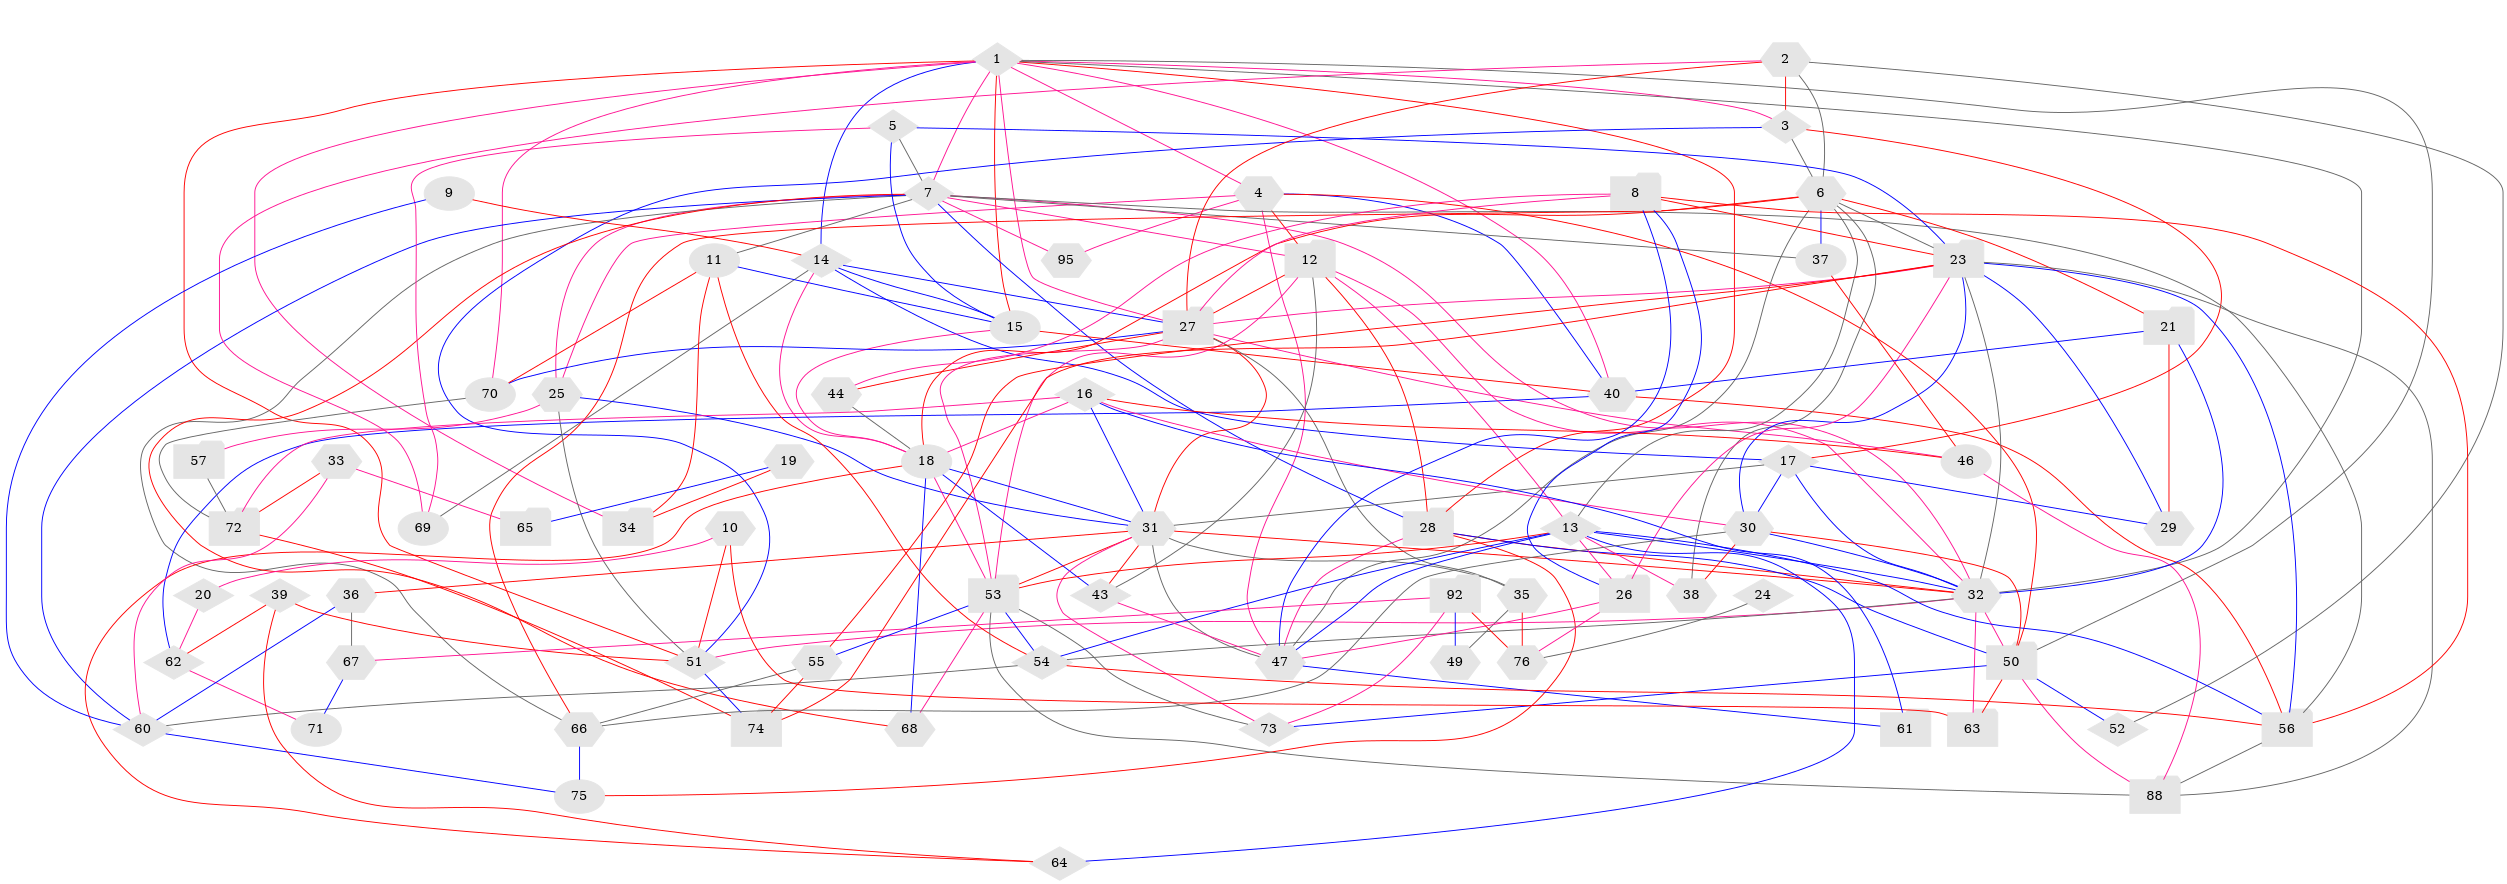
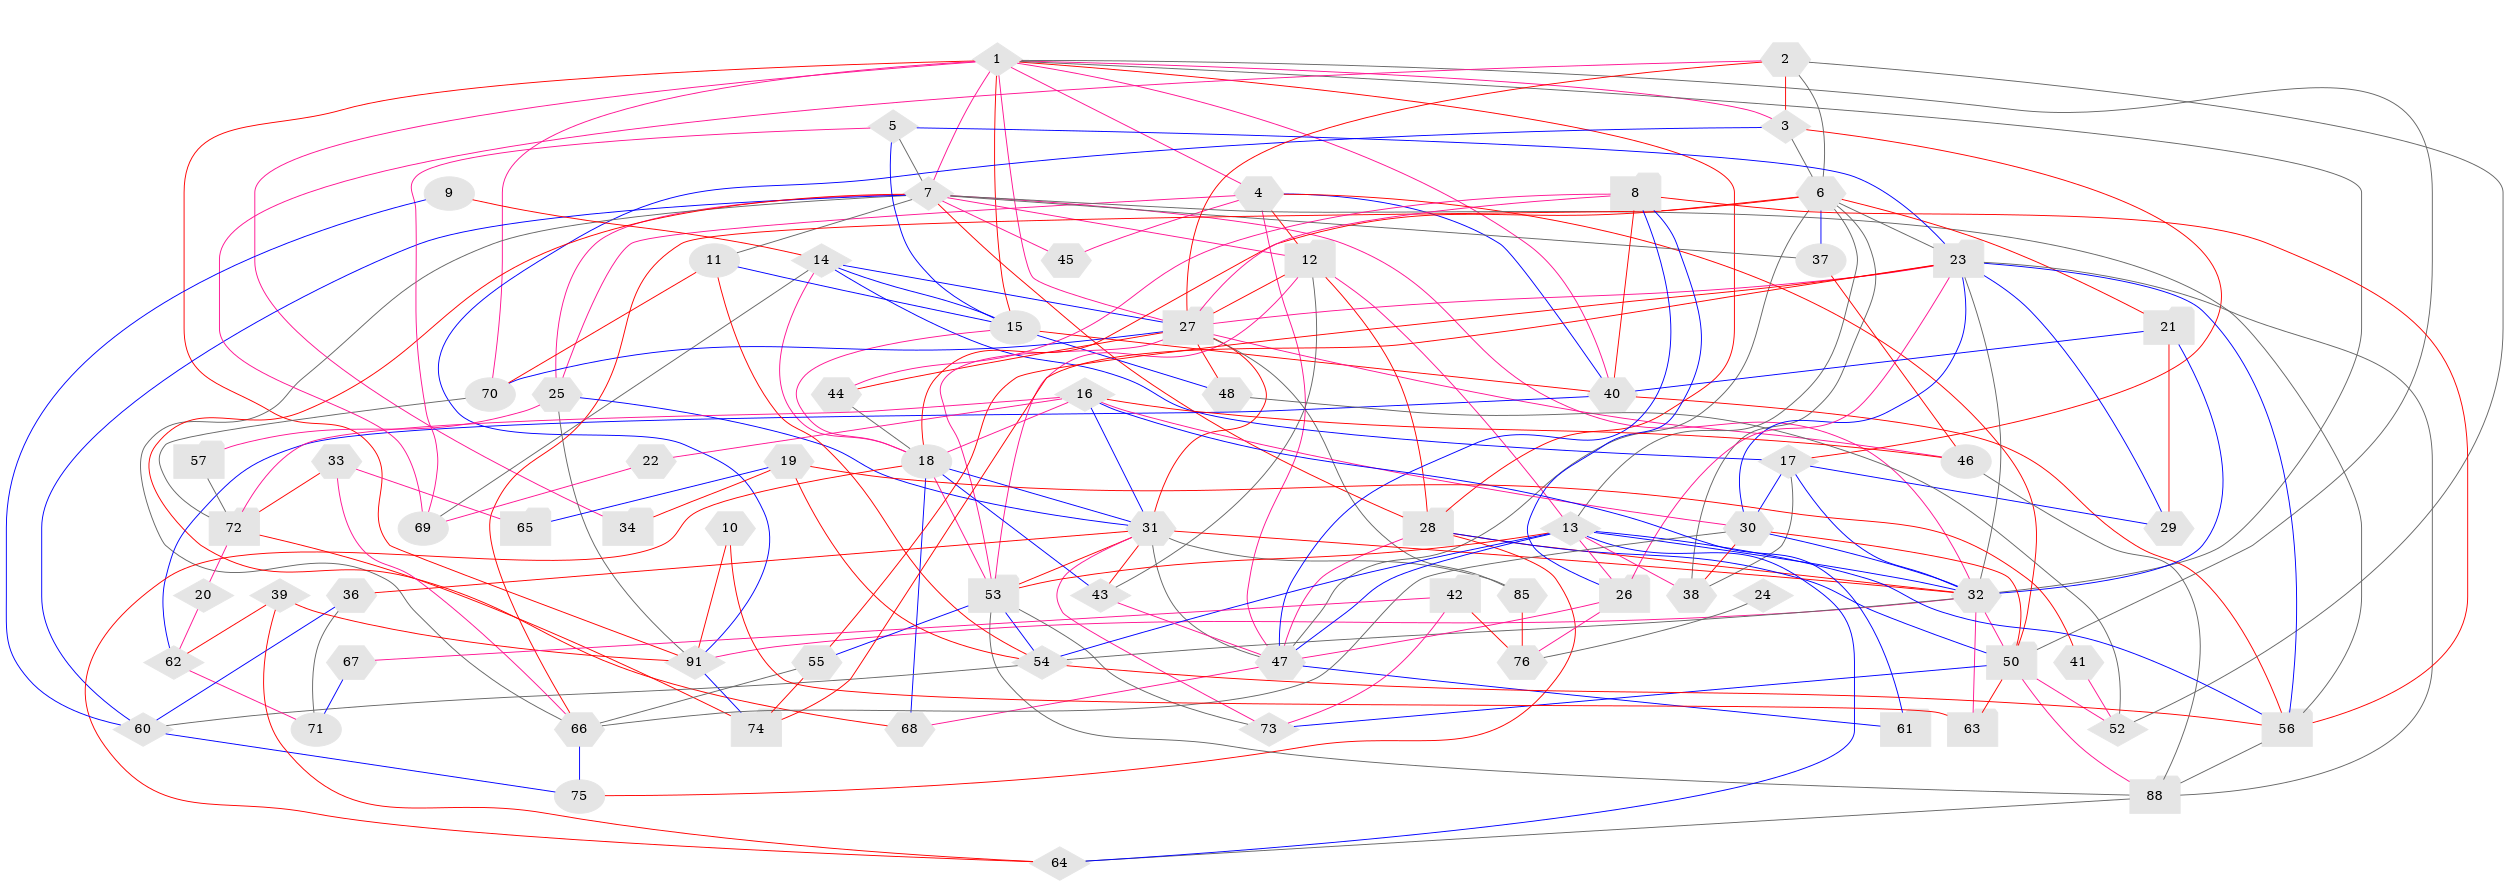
  graph {
    node [color=gray90 shape=hexagon style=filled]
    edge [color=deeppink weight=1.0]
    1 [shape=diamond]
    3 [shape=diamond]
    4
    7 [shape=diamond]
    14 [shape=diamond]
    15 [shape=ellipse]
    27 [shape=folder]
    28 [shape=folder]
    32
    34 [shape=folder]
    40
    50 [shape=folder]
-   51 [shape=diamond]
+   51 [shape=diamond label=91]
    70 [shape=ellipse]
    6
    17 [shape=diamond]
    12 [shape=folder]
    25
-   45 [label=95]
+   45
    47
    37 [shape=ellipse]
    66
    11 [shape=ellipse]
    56 [shape=folder]
    60 [shape=diamond]
    68
    69 [shape=ellipse]
    18 [shape=ellipse]
+   48
    44
    53 [shape=folder]
    31
    46 [shape=ellipse]
-   35
+   35 [label=85]
    75 [shape=ellipse]
    63 [shape=folder]
    54 [shape=diamond]
    62 [shape=diamond]
    52 [shape=diamond]
    n40 [label=88 shape=folder]
    73 [shape=diamond]
    74 [shape=folder]
    72 [shape=folder]
    2
    23 [shape=folder]
    13 [shape=diamond]
    21 [shape=folder]
    38
    30
    29
    43 [shape=diamond]
    57 [shape=folder]
    61 [shape=folder]
    5 [shape=diamond]
    26 [shape=folder]
    55
    64 [shape=diamond]
    8 [shape=folder]
    76
    9 [shape=ellipse]
    10
    20 [shape=diamond]
    16 [shape=diamond]
+   22
    36
    19
+   41
    65 [shape=folder]
    71 [shape=ellipse]
    24 [shape=diamond]
-   49
    33
    39 [shape=diamond]
-   42 [shape=folder label=92]
+   42 [shape=folder]
    67
    1 -- 3
    1 -- 4
    1 -- 7
-   1 -- 14 [color=blue]
    1 -- 15 [color=red]
    1 -- 27
    1 -- 28 [color=red]
    1 -- 32 [color=gray40]
    1 -- 34 [weight=2.0]
    1 -- 40
    1 -- 50 [color=gray40]
    1 -- 51 [color=red]
    1 -- 70
    3 -- 51 [color=blue]
    3 -- 6 [color=gray40 weight=2.0]
    3 -- 17 [color=red]
    4 -- 40 [color=blue]
    4 -- 50 [color=red]
    4 -- 12 [color=red]
    4 -- 25
    4 -- 45
    4 -- 47
-   7 -- 28 [color=blue]
+   7 -- 28 [color=red]
    7 -- 32
    7 -- 12
    7 -- 25
    7 -- 45
    7 -- 37 [color=gray40]
    7 -- 66 [color=gray40]
    7 -- 11 [color=gray40]
    7 -- 56 [color=gray40]
    7 -- 60 [color=blue]
    7 -- 68 [color=red]
    14 -- 15 [color=blue weight=2.0]
    14 -- 27 [color=blue]
    14 -- 17 [color=blue weight=2.0]
    14 -- 69 [color=gray40]
    14 -- 18
    15 -- 40 [color=red]
    15 -- 18
+   15 -- 48 [color=blue]
    27 -- 70 [color=blue]
+   27 -- 48 [color=red]
    27 -- 44 [color=red]
    27 -- 53
    27 -- 31 [color=red]
    27 -- 46
    27 -- 35 [color=gray40]
    28 -- 32 [color=red]
    28 -- 50 [color=blue]
    28 -- 47
    28 -- 75 [color=red]
    32 -- 50
    32 -- 51
    32 -- 63
    32 -- 54 [color=gray40]
    40 -- 56 [color=red]
    40 -- 62 [color=blue]
    50 -- 63 [color=red]
-   50 -- 52 [color=blue]
+   50 -- 52
    50 -- n40
    50 -- 73 [color=blue]
    51 -- 74 [color=blue]
    70 -- 72 [color=gray40]
    6 -- 47 [color=gray40]
    6 -- 37 [color=blue]
    6 -- 66 [color=red]
    6 -- 18 [color=red]
    6 -- 23 [color=gray40]
    6 -- 13 [color=gray40]
    6 -- 21 [color=red]
    6 -- 38 [color=gray40]
    17 -- 32 [color=blue]
-   17 -- 31 [color=gray40 weight=2.0]
+   17 -- 38 [color=gray40 weight=2.0]
    17 -- 30 [color=blue]
    17 -- 29 [color=blue]
    12 -- 27 [color=red]
    12 -- 28 [color=red]
-   12 -- 32
    12 -- 53
    12 -- 13
    12 -- 43 [color=gray40]
    25 -- 51 [color=gray40]
    25 -- 31 [color=blue]
    25 -- 57
    47 -- 61 [color=blue]
    37 -- 46 [color=red]
    66 -- 75 [color=blue]
    11 -- 15 [color=blue]
-   11 -- 34 [color=red]
    11 -- 70 [color=red]
    11 -- 54 [color=red]
    56 -- n40 [color=gray40]
    60 -- 75 [color=blue]
    18 -- 68 [color=blue]
    18 -- 53 [weight=2.0]
    18 -- 31 [color=blue]
    18 -- 43 [color=blue]
    18 -- 64 [color=red]
+   48 -- 52 [color=gray40]
    44 -- 18 [color=gray40]
-   53 -- 68
+   47 -- 68
    53 -- 54 [color=blue weight=2.0]
    53 -- n40 [color=gray40]
    53 -- 73 [color=gray40]
    53 -- 55 [color=blue]
    31 -- 32 [color=red]
    31 -- 47 [color=gray40]
    31 -- 53 [color=red]
    31 -- 35 [color=gray40 weight=2.0]
    31 -- 73
    31 -- 43 [color=red]
    31 -- 36 [color=red]
-   46 -- n40
+   46 -- n40 [color=gray40]
    35 -- 76 [color=red]
-   35 -- 49 [color=gray40]
    54 -- 56 [color=red]
    54 -- 60 [color=gray40]
    62 -- 71
+   n40 -- 64 [color=gray40]
    72 -- 74 [color=red]
    2 -- 3 [color=red]
    2 -- 27 [color=red]
    2 -- 6 [color=gray40]
    2 -- 69
    2 -- 52 [color=gray40]
    23 -- 27
    23 -- 32 [color=gray40]
    23 -- 56 [color=blue]
    23 -- n40 [color=gray40]
    23 -- 74 [color=red]
    23 -- 30 [color=blue]
    23 -- 29 [color=blue]
    23 -- 26
    23 -- 55 [color=red weight=2.0]
    13 -- 32 [color=blue]
    13 -- 47 [color=blue]
    13 -- 56 [color=blue]
    13 -- 53 [color=red weight=2.0]
    13 -- 54 [color=blue]
    13 -- 38
    13 -- 26
    13 -- 64 [color=blue]
    21 -- 32 [color=blue]
    21 -- 40 [color=blue]
    21 -- 29 [color=red]
    30 -- 32 [color=blue]
    30 -- 50 [color=red]
    30 -- 66 [color=gray40]
    30 -- 38 [color=red]
    43 -- 47
    57 -- 72 [color=gray40]
    5 -- 7 [color=gray40 weight=2.0]
    5 -- 15 [color=blue]
    5 -- 69
    5 -- 23 [color=blue]
    26 -- 47
    26 -- 76
    55 -- 66 [color=gray40]
    55 -- 74 [color=red]
    8 -- 27 [weight=2.0]
    8 -- 47 [color=blue]
    8 -- 56 [color=red]
    8 -- 44
-   8 -- 23 [color=red]
+   8 -- 40 [color=red]
    8 -- 26 [color=blue]
    9 -- 14 [color=red]
    9 -- 60 [color=blue]
    10 -- 51 [color=red]
    10 -- 63 [color=red]
-   10 -- 20
+   72 -- 20
    20 -- 62
    16 -- 18
    16 -- 31 [color=blue]
    16 -- 46 [color=red]
    16 -- 72
    16 -- 30
    16 -- 61 [color=blue]
+   16 -- 22 [weight=2.0]
+   22 -- 69
    36 -- 60 [color=blue]
-   36 -- 67 [color=gray40]
+   36 -- 71 [color=gray40]
    19 -- 34 [color=red]
+   19 -- 54 [color=red]
+   19 -- 41 [color=red]
    19 -- 65 [color=blue]
+   41 -- 52
    24 -- 76 [color=gray40]
-   33 -- 60
+   33 -- 66
    33 -- 72 [color=red]
    33 -- 65
    39 -- 51 [color=red]
    39 -- 62 [color=red]
    39 -- 64 [color=red]
    42 -- 73
    42 -- 76 [color=red]
-   42 -- 49 [color=blue]
    42 -- 67
    67 -- 71 [color=blue]
  }
